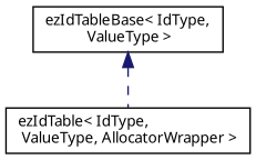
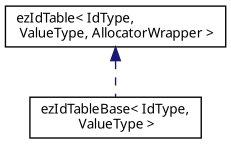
  digraph {
    fontname="Noto Sans"
    node [color=black fillcolor=white fontname="Noto Sans" fontsize=10 shape=record style=filled]
    n1 [fontcolor=black height=0.2 label="ezIdTable\< IdType,\l ValueType, AllocatorWrapper \>" width=0.4]
    n2 [height=0.2 label="ezIdTableBase\< IdType,\l ValueType \>" width=0.4]
-   n2 -> n1 [color=midnightblue dir=back fontname="Noto Sans" fontsize=10 labelfontname=Helvetica labelfontsize=10 style=dashed]
+   n1 -> n2 [color=midnightblue dir=back fontname="Noto Sans" fontsize=10 labelfontname=Helvetica labelfontsize=10 style=dashed]
  }
